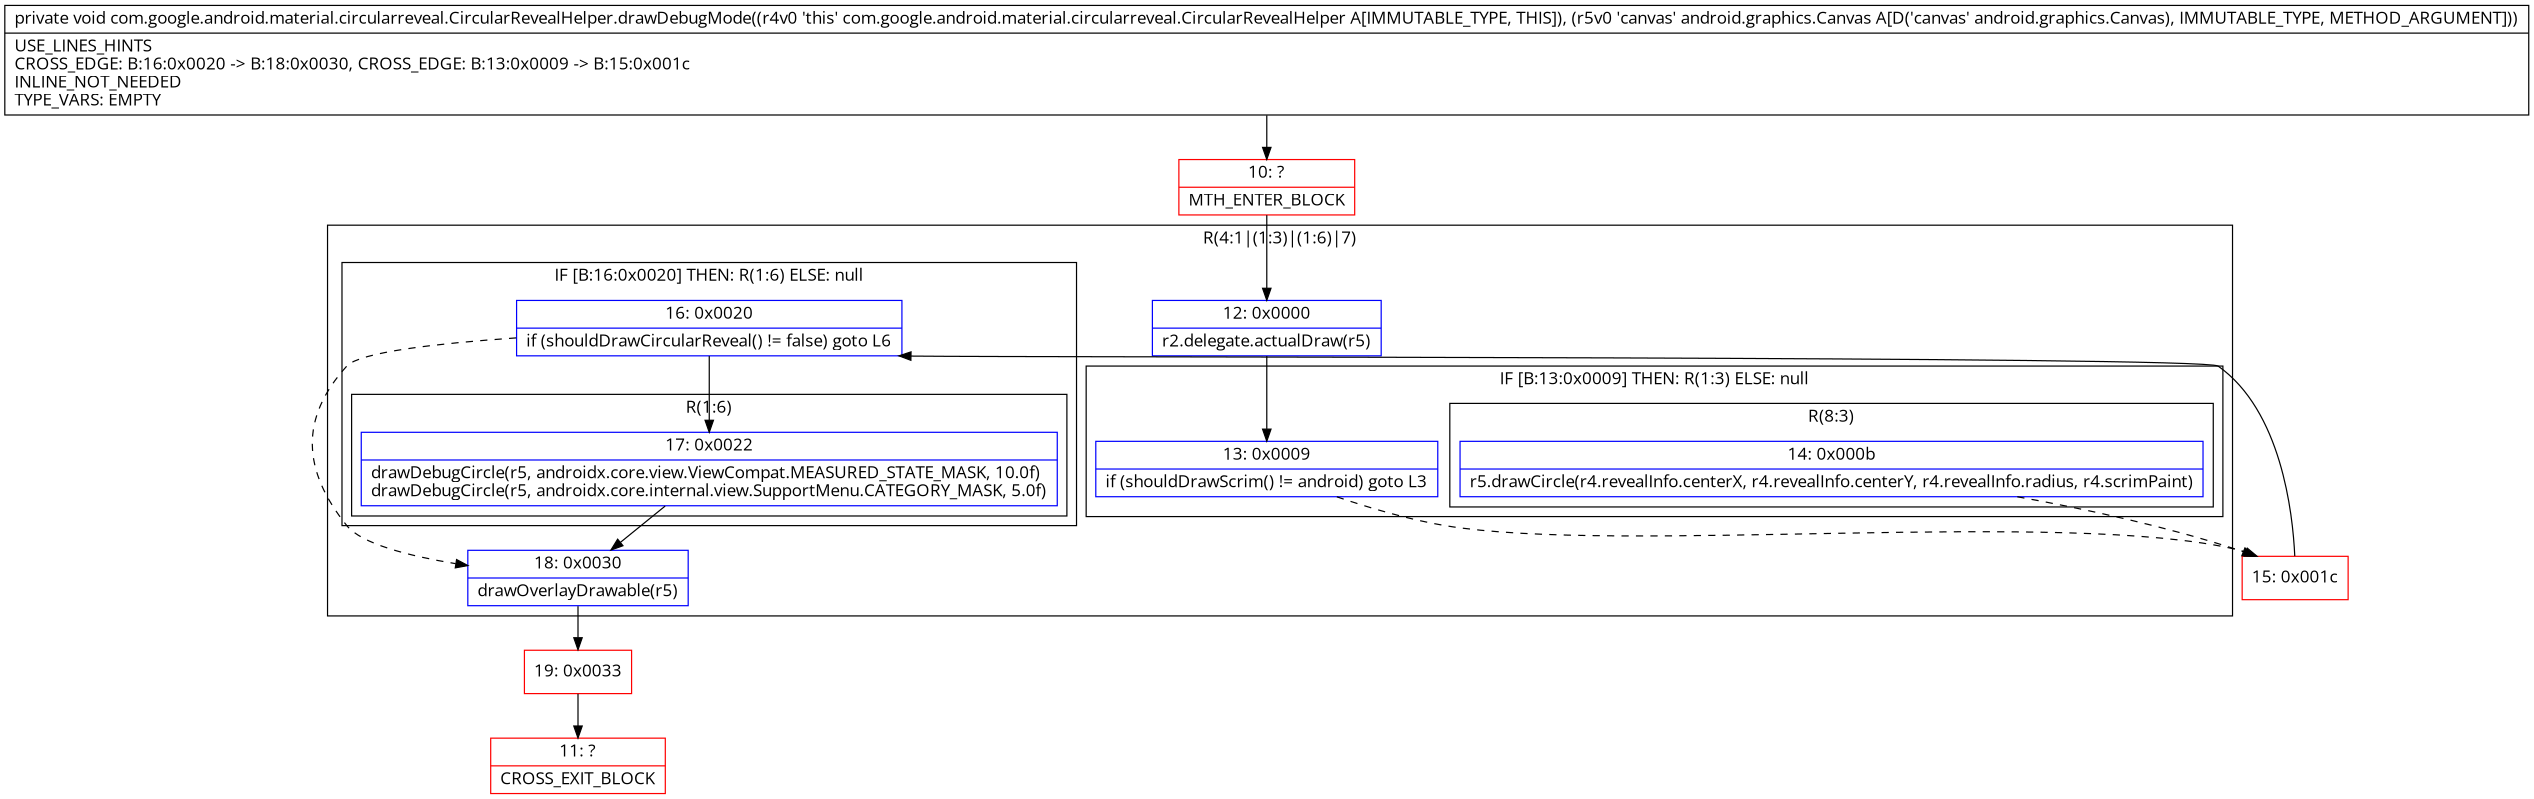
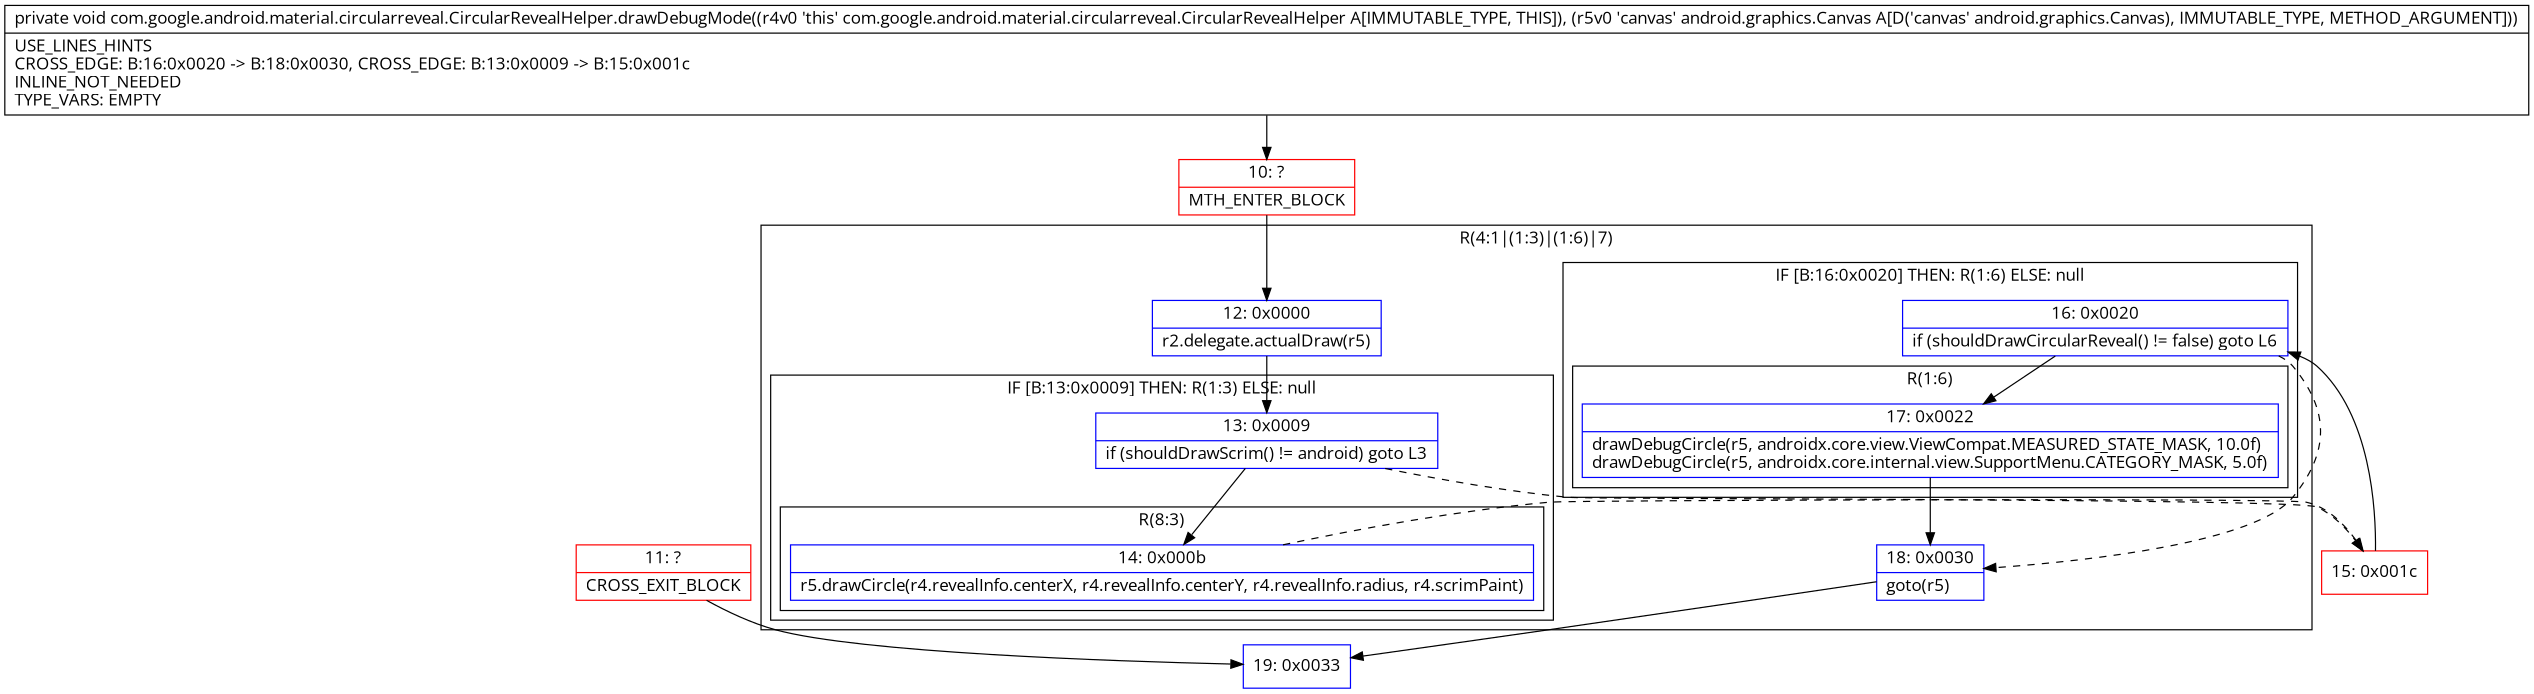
  digraph {
    fontname="Open Sans"
    node [color=blue fontname="Open Sans" shape=record]
    edge [fontname="Open Sans"]
    n1 [label="{14\:\ 0x000b|r5.drawCircle(r4.revealInfo.centerX, r4.revealInfo.centerY, r4.revealInfo.radius, r4.scrimPaint)\l}"]
    n2 [label="{13\:\ 0x0009|if (shouldDrawScrim() != android) goto L3\l}"]
    n3 [label="{17\:\ 0x0022|drawDebugCircle(r5, androidx.core.view.ViewCompat.MEASURED_STATE_MASK, 10.0f)\ldrawDebugCircle(r5, androidx.core.internal.view.SupportMenu.CATEGORY_MASK, 5.0f)\l}"]
    n4 [label="{16\:\ 0x0020|if (shouldDrawCircularReveal() != false) goto L6\l}"]
    n5 [label="{12\:\ 0x0000|r2.delegate.actualDraw(r5)\l}"]
-   n6 [label="{18\:\ 0x0030|drawOverlayDrawable(r5)\l}"]
+   n6 [label="{18\:\ 0x0030|goto(r5)\l}"]
    n7 [color=red label="{15\:\ 0x001c}"]
-   n8 [color=red label="{19\:\ 0x0033}"]
+   n8 [label="{19\:\ 0x0033}"]
    n9 [color=red label="{11\:\ ?|CROSS_EXIT_BLOCK\l}"]
    n10 [color=red label="{10\:\ ?|MTH_ENTER_BLOCK\l}"]
    n11 [label="{private void com.google.android.material.circularreveal.CircularRevealHelper.drawDebugMode((r4v0 'this' com.google.android.material.circularreveal.CircularRevealHelper A[IMMUTABLE_TYPE, THIS]), (r5v0 'canvas' android.graphics.Canvas A[D('canvas' android.graphics.Canvas), IMMUTABLE_TYPE, METHOD_ARGUMENT]))  | USE_LINES_HINTS\lCROSS_EDGE: B:16:0x0020 \-\> B:18:0x0030, CROSS_EDGE: B:13:0x0009 \-\> B:15:0x001c\lINLINE_NOT_NEEDED\lTYPE_VARS: EMPTY\l}" color=""]
    subgraph cluster_1 {
      label="R(4:1|(1:3)|(1:6)|7)"
      n5
      n6
      subgraph cluster_2 {
        label="IF [B:13:0x0009] THEN: R(1:3) ELSE: null"
        n2
        subgraph cluster_3 {
          label="R(8:3)"
          n1
        }
      }
      subgraph cluster_4 {
        label="IF [B:16:0x0020] THEN: R(1:6) ELSE: null"
        n4
        subgraph cluster_5 {
          label="R(1:6)"
          n3
        }
      }
    }
    n1 -> n7 [style=dashed]
+   n2 -> n1
    n2 -> n7 [style=dashed]
    n3 -> n6
    n4 -> n3
    n4 -> n6 [style=dashed]
    n5 -> n2
    n6 -> n8
    n7 -> n4
-   n8 -> n9
+   n9 -> n8
    n10 -> n5
    n11 -> n10
  }
